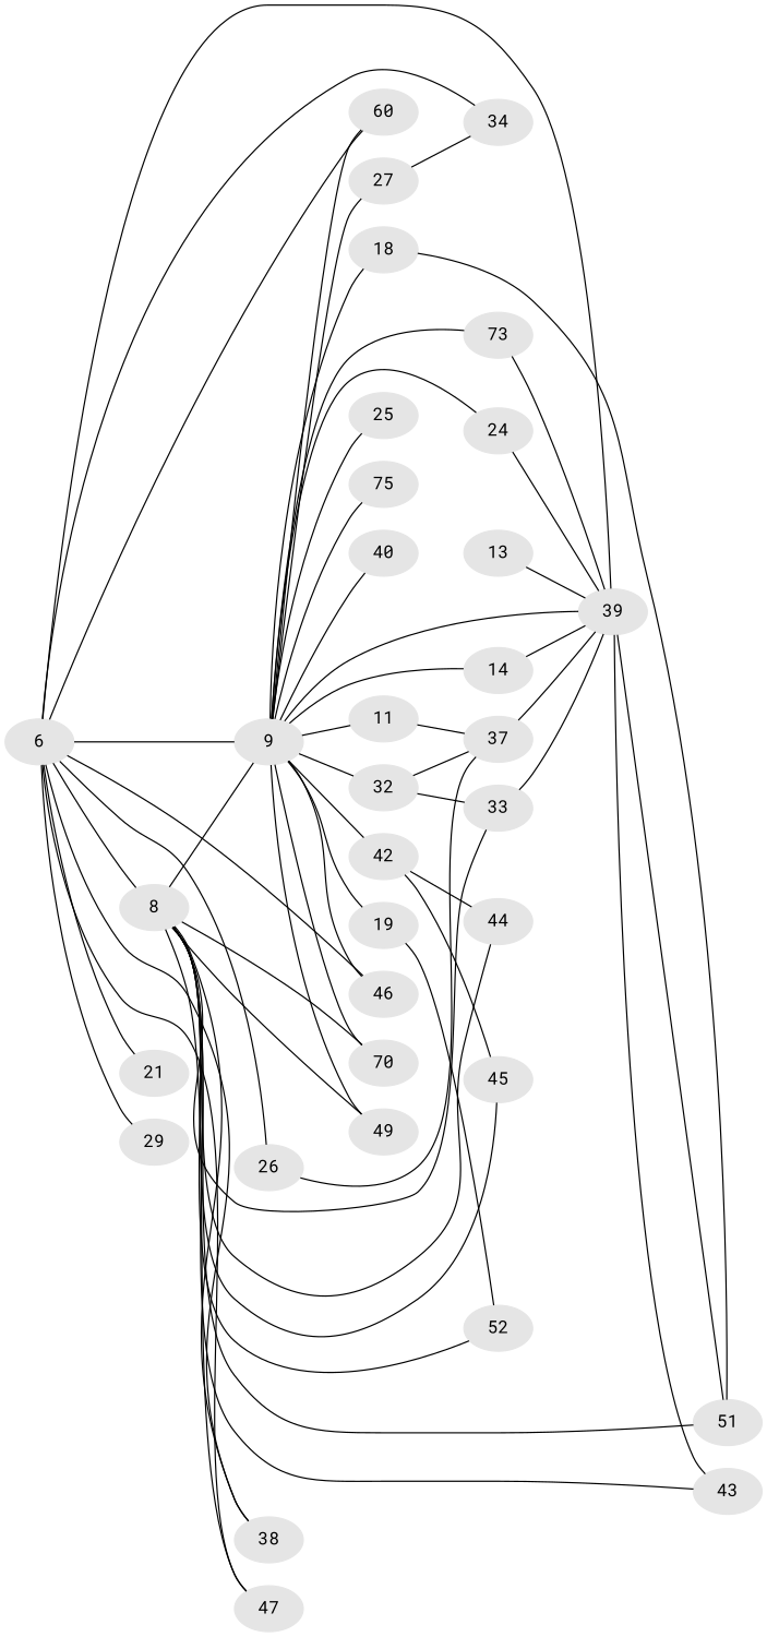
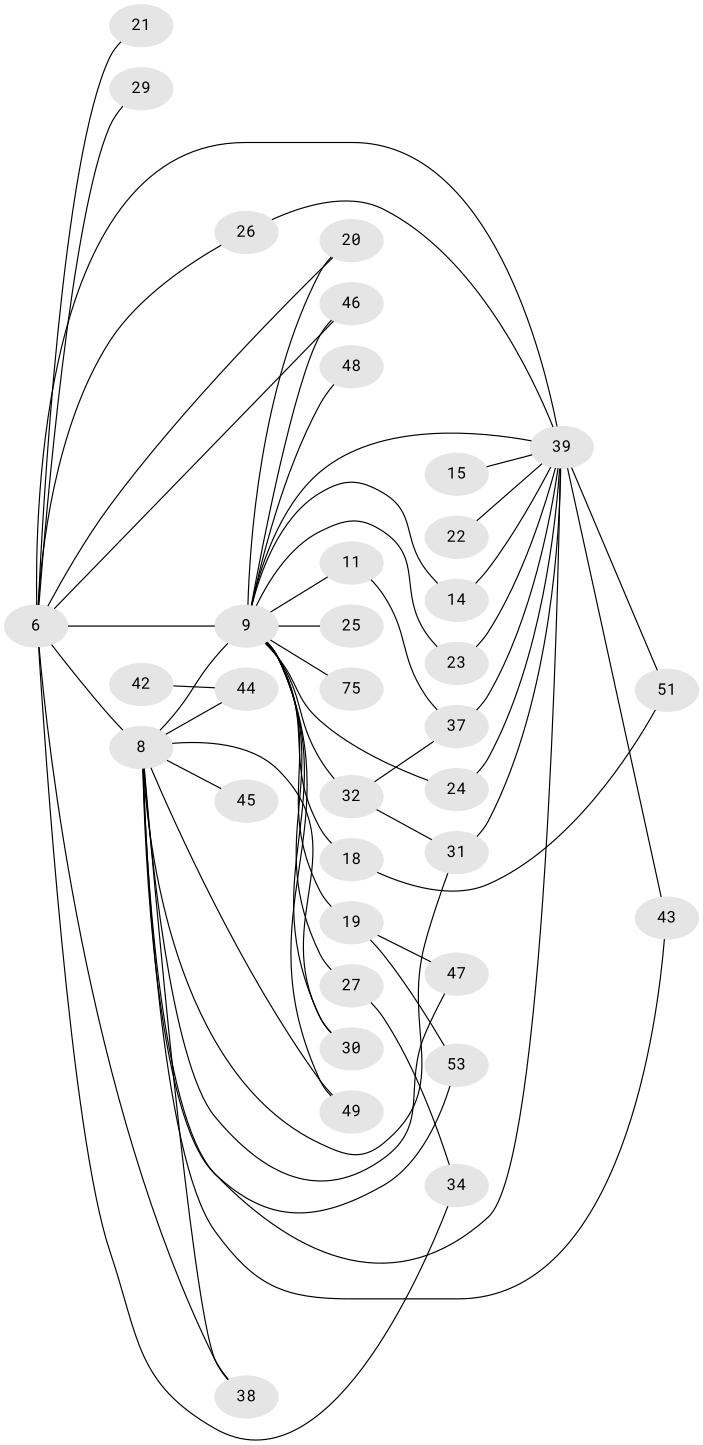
  graph {
    fontname="Roboto Mono"
    rankdir=LR
    node [color=gray90 fontname="Roboto Mono" style=filled]
    edge [fontname="Roboto Mono"]
    6 [super="+1"]
    8 [super="+5"]
    9 [super="+4+3"]
-   20 [super="+17" label=60]
+   20 [super="+17"]
    21
    26
    29
    34
    38
    39 [super="+10"]
    46 [super="+41"]
    47
-   30 [label=70]
-   33 [super="+31"]
+   30
+   33 [super="+31" label=31]
    43
    44
    45
    49 [super="+48"]
-   52
+   52 [label=53]
    11
    14
    18
    19
-   23 [label=73]
+   23
    24
    25
    27
    32 [super="+12"]
    n29 [label=75]
-   40
+   40 [label=48]
    42 [super="+28"]
    51
    37 [super="+36"]
-   13
+   13 [label=15]
+   22
    6 -- 8 [weight=4]
    6 -- 9 [weight=8]
    6 -- 20
    6 -- 21 [weight=2]
    6 -- 26
    6 -- 29
    6 -- 34
    6 -- 38
    6 -- 39 [weight=4]
    6 -- 46
-   6 -- 47
+   19 -- 47
    8 -- 9 [weight=8]
    8 -- 38
-   8 -- 51 [weight=4]
+   8 -- 39 [weight=4]
    8 -- 47
    8 -- 30
    8 -- 33
    8 -- 43
    8 -- 44
    8 -- 45
    8 -- 49 [weight=2]
    8 -- 52
    9 -- 20
    9 -- 39 [weight=9]
    9 -- 46 [weight=2]
    9 -- 30
    9 -- 49
    9 -- 11 [weight=2]
    9 -- 14
    9 -- 18 [weight=2]
    9 -- 19 [weight=2]
    9 -- 23
    9 -- 24
    9 -- 25 [weight=2]
    9 -- 27 [weight=2]
    9 -- 32 [weight=3]
    9 -- n29 [weight=2]
    9 -- 40 [weight=2]
-   9 -- 42 [weight=4]
-   26 -- 37
+   26 -- 39
    39 -- 43
    39 -- 51
    33 -- 39
    11 -- 37
    14 -- 39
    18 -- 51
    19 -- 52
    23 -- 39
    24 -- 39
    27 -- 34
    32 -- 33
    32 -- 37
    42 -- 44
-   42 -- 45
    37 -- 39
    13 -- 39
+   22 -- 39 [weight=2]
  }
